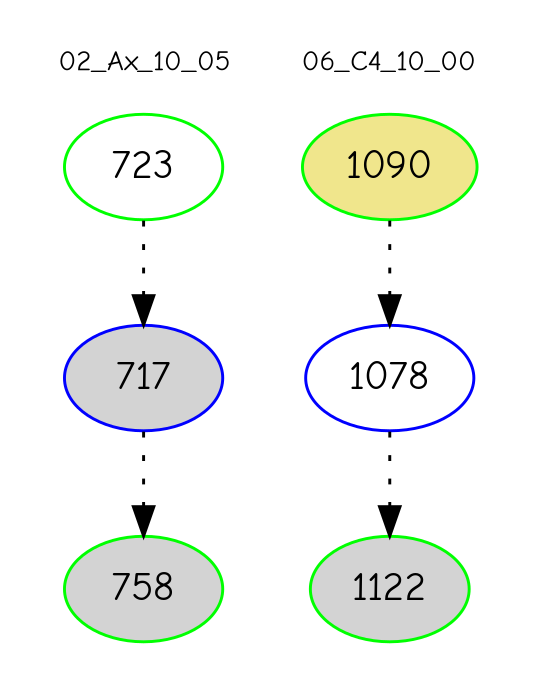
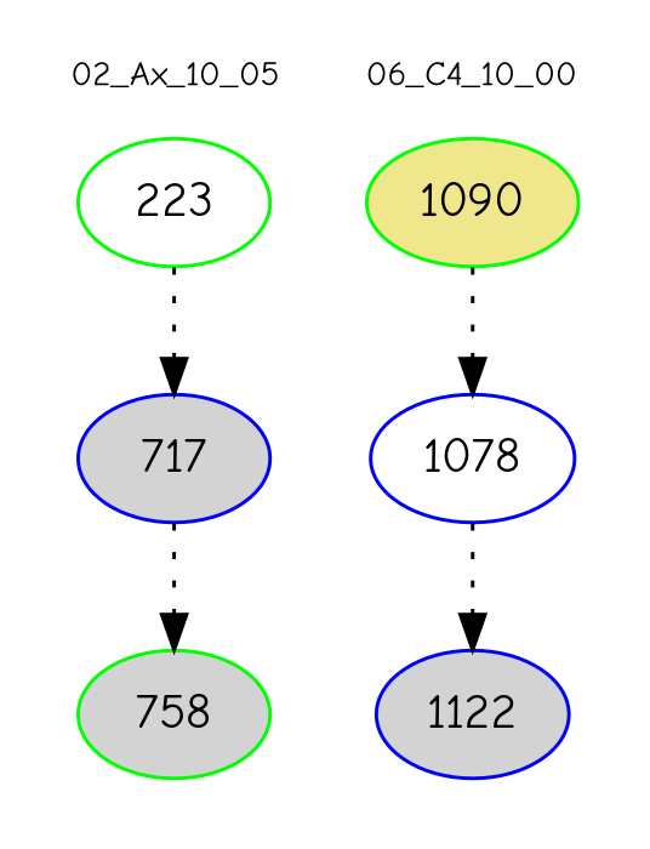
  digraph {
    fontname="Comic Neue"
    node [color=green fillcolor=lightgrey fontname="Comic Neue" style=filled]
    edge [color=black fontname="Comic Neue" style=dotted]
-   n1 [fillcolor=white label=723]
+   n1 [fillcolor=white label=223]
    n2 [color=blue label=717]
    n3 [label=758]
    n4 [fillcolor=khaki label=1090]
    n5 [color=blue fillcolor=white label=1078]
-   n6 [label=1122]
+   n6 [color=blue label=1122]
    subgraph cluster_1 {
      color=white
      fontsize=10
      label="02_Ax_10_05"
      n1
      n2
      n3
    }
    subgraph cluster_2 {
      color=white
      fontsize=10
      label="06_C4_10_00"
      n4
      n5
      n6
    }
    n1 -> n2
    n2 -> n3
    n4 -> n5
    n5 -> n6
  }
